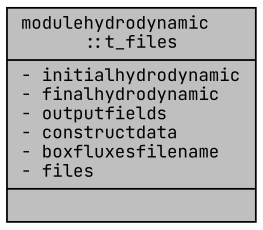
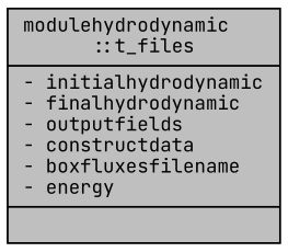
  digraph {
    fontname="JetBrains Mono"
-   n1 [color=black fillcolor=grey75 fontcolor=black fontname="JetBrains Mono" fontsize=10 height=0.2 label="{modulehydrodynamic\l::t_files\n|- initialhydrodynamic\l- finalhydrodynamic\l- outputfields\l- constructdata\l- boxfluxesfilename\l- files\l|}" shape=record style=filled width=0.4]
+   n1 [color=black fillcolor=grey75 fontcolor=black fontname="JetBrains Mono" fontsize=10 height=0.2 label="{modulehydrodynamic\l::t_files\n|- initialhydrodynamic\l- finalhydrodynamic\l- outputfields\l- constructdata\l- boxfluxesfilename\l- energy\l|}" shape=record style=filled width=0.4]
  }
